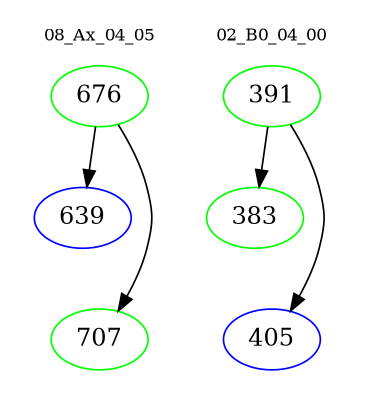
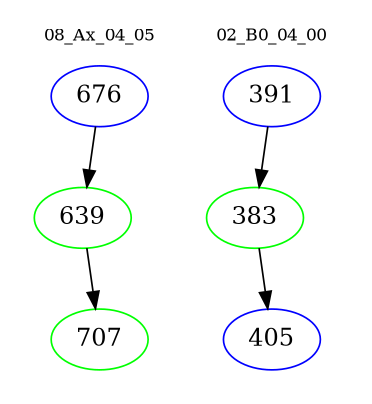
  digraph {
    node [color=green]
    edge [color=black]
-   n1 [label=676]
-   n2 [color=blue label=639]
+   n1 [color=blue label=676]
+   n2 [label=639]
    n3 [label=707]
    n4 [label=383]
    n5 [color=blue label=405]
-   n6 [label=391]
+   n6 [color=blue label=391]
    subgraph cluster_1 {
      color=white
      fontsize=10
      label="08_Ax_04_05"
      n1
      n2
      n3
    }
    subgraph cluster_2 {
      color=white
      fontsize=10
      label="02_B0_04_00"
      n4
      n5
      n6
    }
    n1 -> n2
-   n1 -> n3
-   n6 -> n5
+   n2 -> n3
+   n4 -> n5
    n6 -> n4
  }
